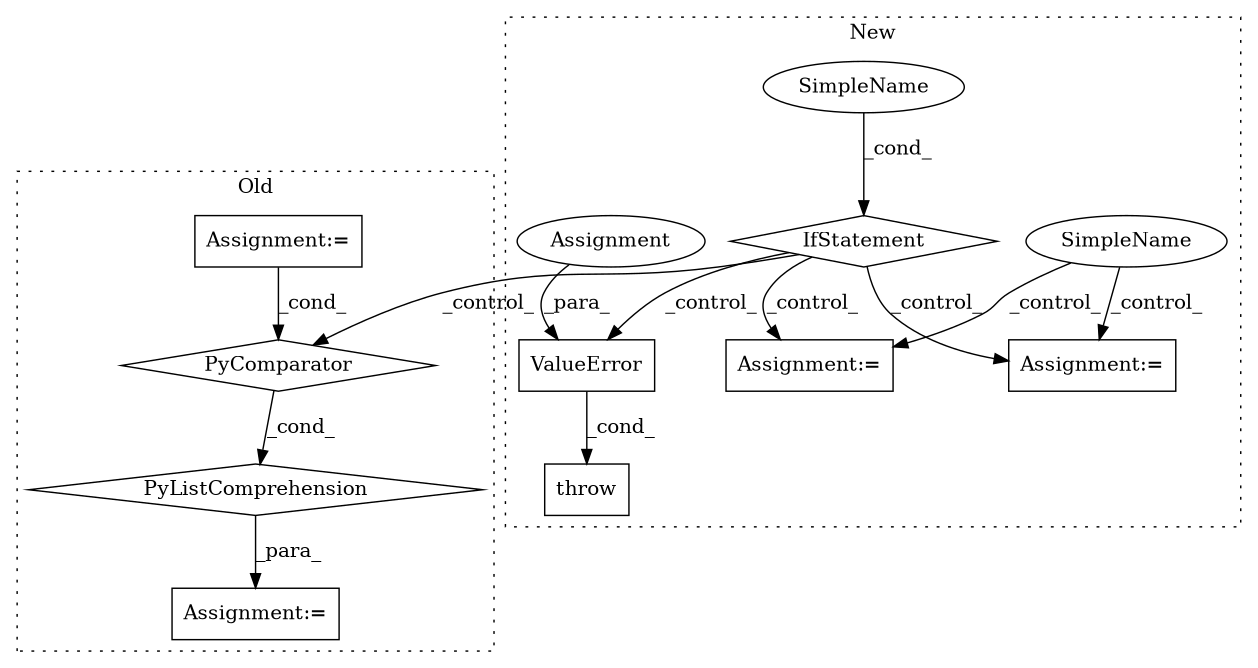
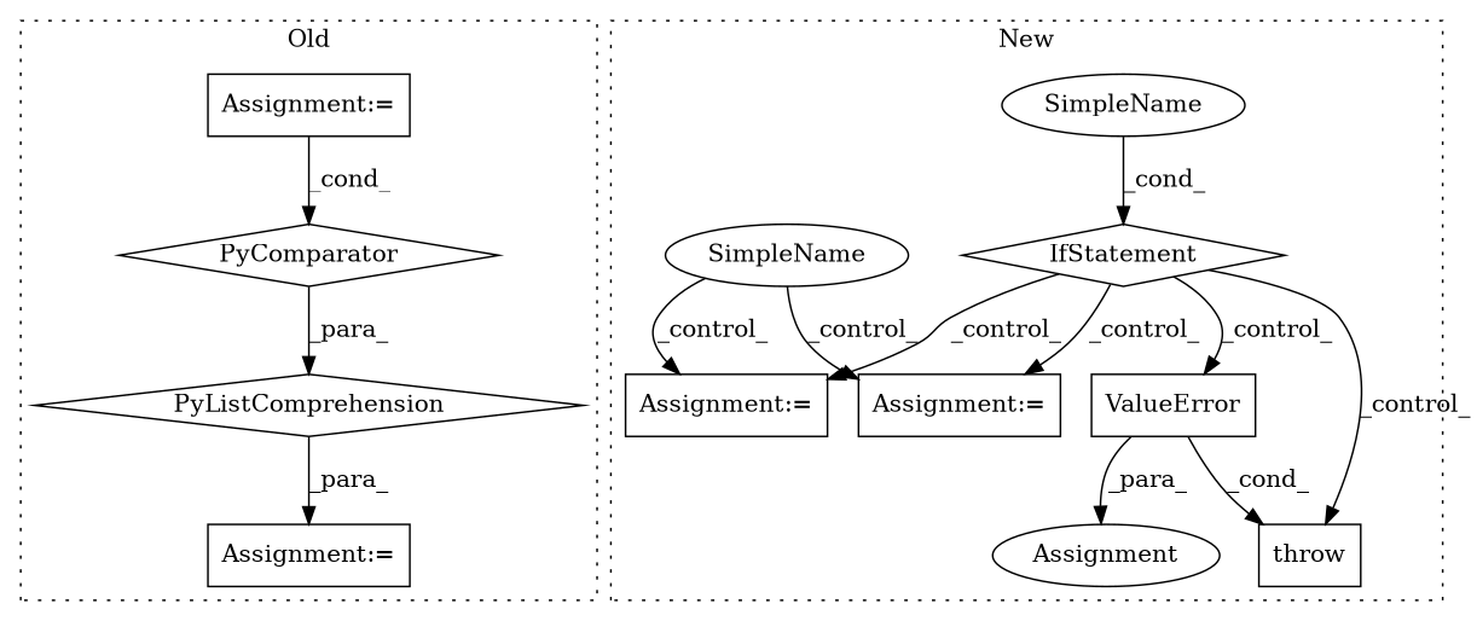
  digraph {
    node [a=7 shape=box]
    n1 [a=109 l=149 label=PyListComprehension s=1504 shape=diamond]
    n2 [a=113 l=32 label=PyComparator s=1168 shape=diamond]
    n3 [l=32 label="Assignment:=" s=1168]
    n4 [l=14 label="Assignment:=" s=1490]
    n5 [a=32 l="11,1" label=ValueError s="698,756"]
    n6 [a=53 l=6 label=throw s=692]
    n7 [a=42 label=SimpleName shape=ellipse]
    n8 [a=25 l="4,2" label=IfStatement s="638,682" shape=diamond]
    n9 [l=1 label="Assignment:=" s=904]
    n10 [l=1 label="Assignment:=" s=991]
    n11 [a=45 l=47 label=Assignment s=709 shape=ellipse]
    n12 [a=42 label=SimpleName shape=ellipse]
    subgraph cluster_1 {
      label=Old
      style=dotted
      n1
      n2
      n3
      n4
    }
    subgraph cluster_2 {
      label=New
      style=dotted
      n5
      n6
      n7
      n8
      n9
      n10
      n11
      n12
    }
    n1 -> n4 [label=_para_]
-   n2 -> n1 [label=_cond_]
+   n2 -> n1 [label=_para_]
    n3 -> n2 [label=_cond_]
    n5 -> n6 [label=_cond_]
    n7 -> n8 [label=_cond_]
    n8 -> n5 [label=_control_]
-   n8 -> n2 [label=_control_]
+   n8 -> n6 [label=_control_]
    n8 -> n9 [label=_control_]
    n8 -> n10 [label=_control_]
-   n11 -> n5 [label=_para_]
+   n5 -> n11 [label=_para_]
    n12 -> n9 [label=_control_]
    n12 -> n10 [label=_control_]
  }
